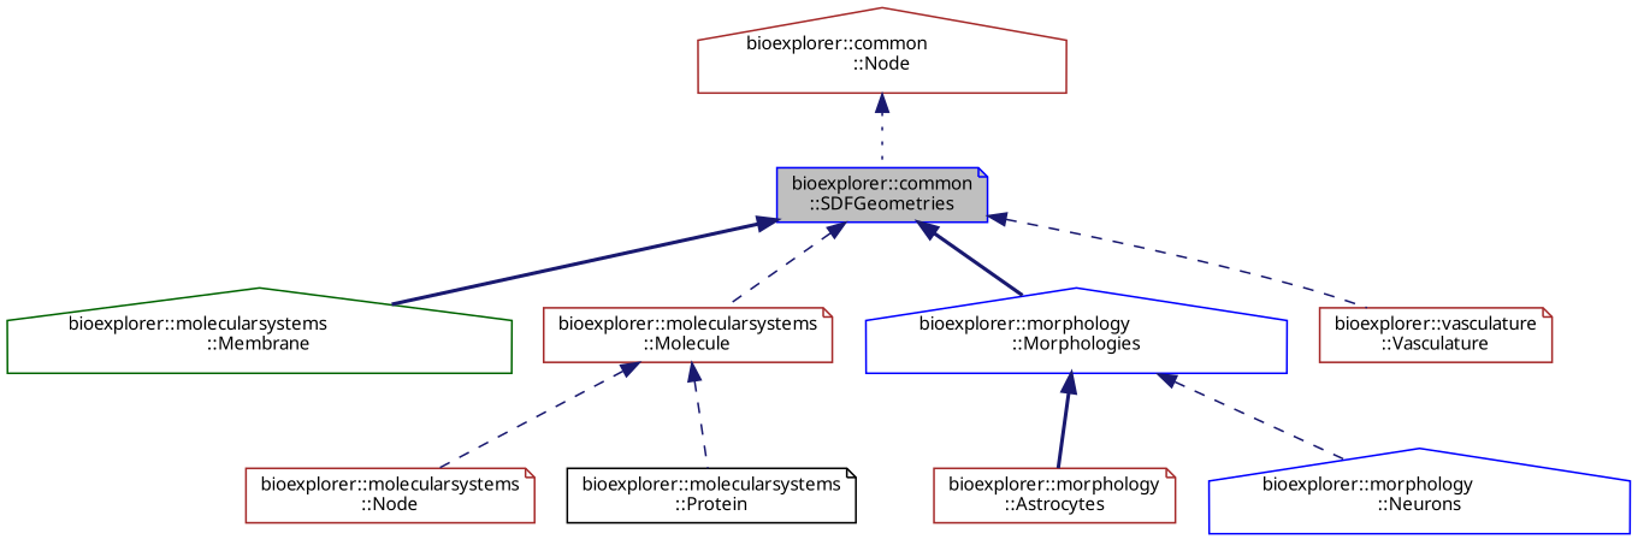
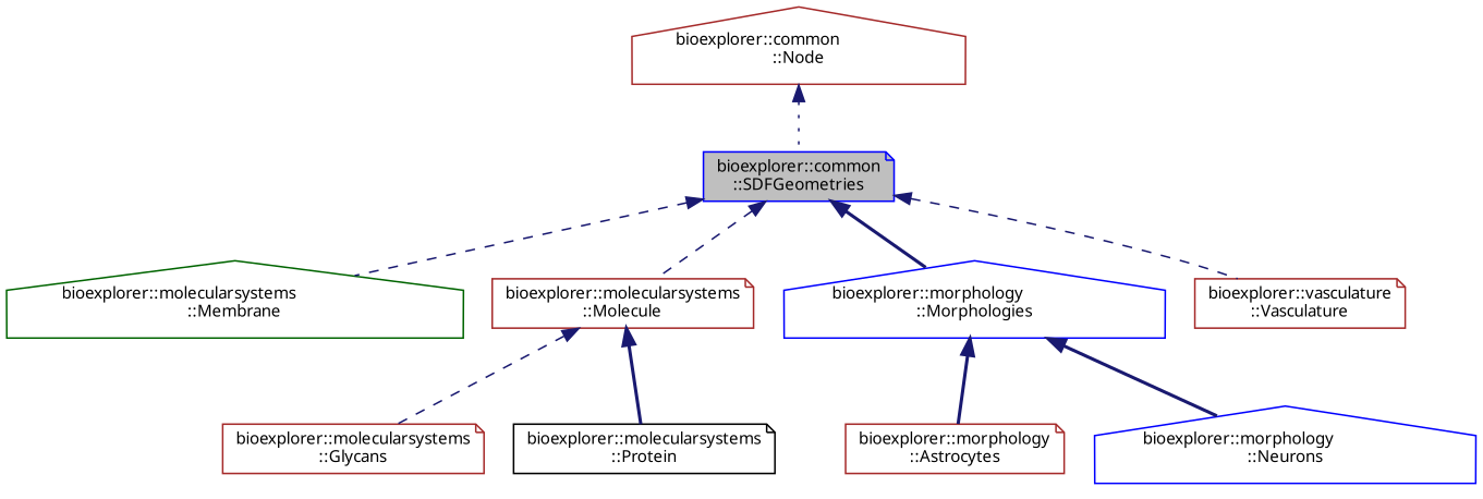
  digraph {
    fontname="Noto Sans"
    rankdir=TB
    node [color=brown fillcolor=white fontname="Noto Sans" fontsize=10 shape=note style=filled]
    edge [color=midnightblue dir=back fontname="Noto Sans" fontsize=10 labelfontname=Helvetica labelfontsize=10 style=bold]
    n1 [color=blue fillcolor=grey75 fontcolor=black height=0.2 label="bioexplorer::common\l::SDFGeometries" width=0.4]
    n2 [color=darkgreen height=0.2 label="bioexplorer::molecularsystems\l::Membrane" shape=house width=0.4]
    n3 [height=0.2 label="bioexplorer::molecularsystems\l::Molecule" width=0.4]
    n4 [color=blue height=0.2 label="bioexplorer::morphology\l::Morphologies" shape=house width=0.4]
    n5 [height=0.2 label="bioexplorer::vasculature\l::Vasculature" width=0.4]
-   n6 [height=0.2 label="bioexplorer::molecularsystems\l::Node" width=0.4]
+   n6 [height=0.2 label="bioexplorer::molecularsystems\l::Glycans" width=0.4]
    n7 [color=black height=0.2 label="bioexplorer::molecularsystems\l::Protein" width=0.4]
    n8 [height=0.2 label="bioexplorer::morphology\l::Astrocytes" width=0.4]
    n9 [color=blue height=0.2 label="bioexplorer::morphology\l::Neurons" shape=house width=0.4]
    n10 [height=0.2 label="bioexplorer::common\l::Node" shape=house width=0.4]
-   n1 -> n2
+   n1 -> n2 [style=dashed]
    n1 -> n3 [style=dashed]
    n1 -> n4
    n1 -> n5 [style=dashed]
    n3 -> n6 [style=dashed]
-   n3 -> n7 [style=dashed]
+   n3 -> n7
    n4 -> n8
-   n4 -> n9 [style=dashed]
+   n4 -> n9
    n10 -> n1 [style=dotted]
  }
